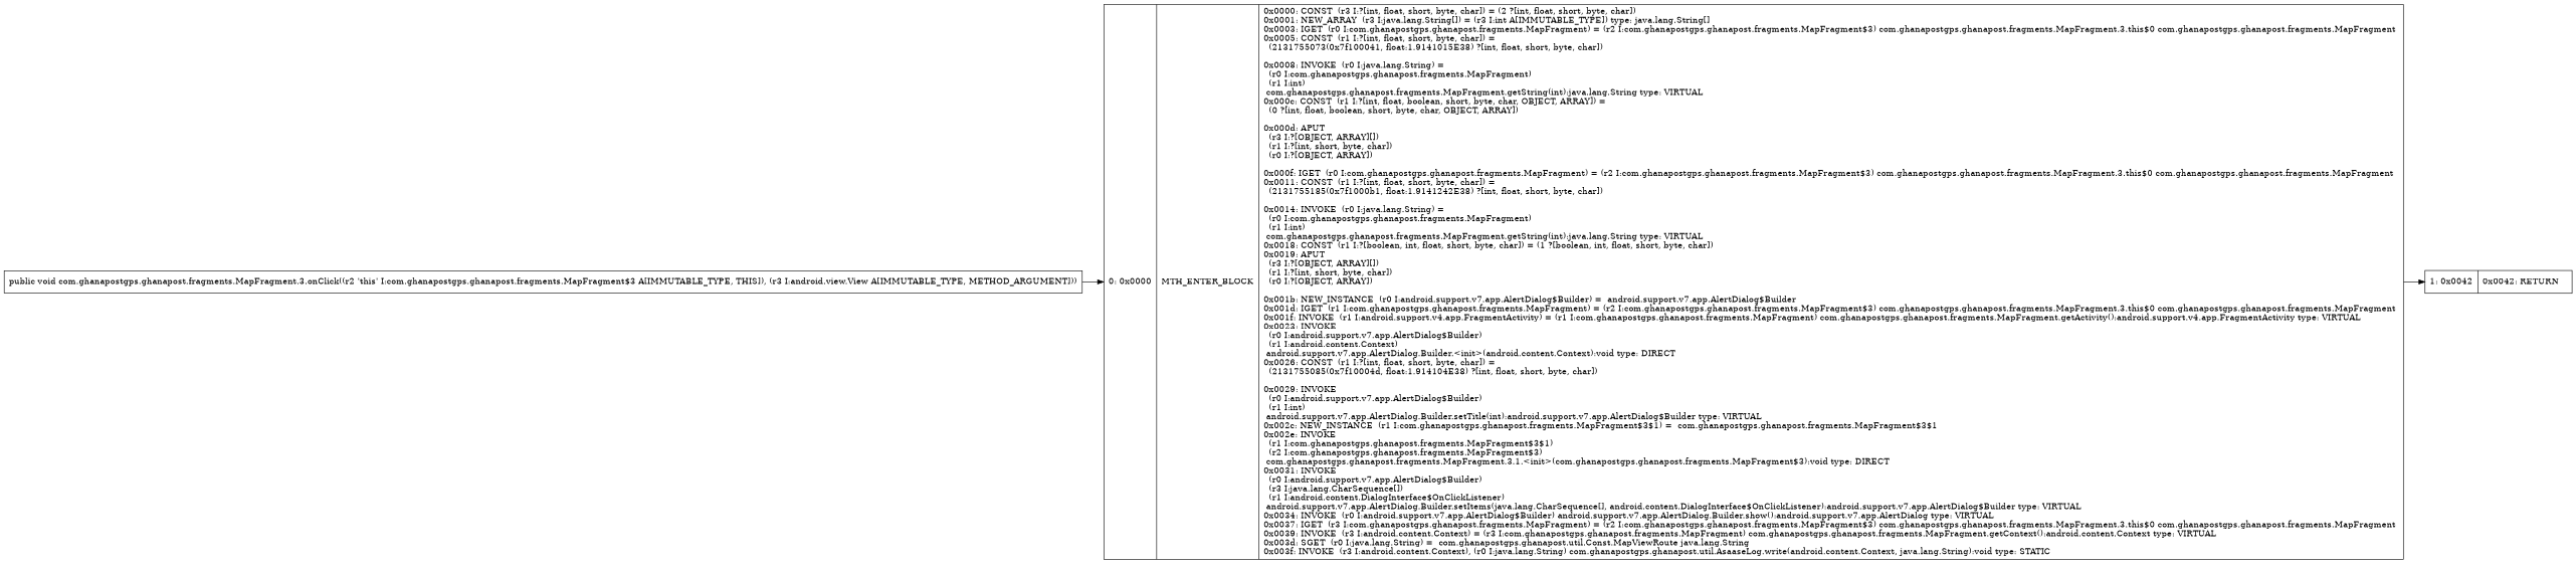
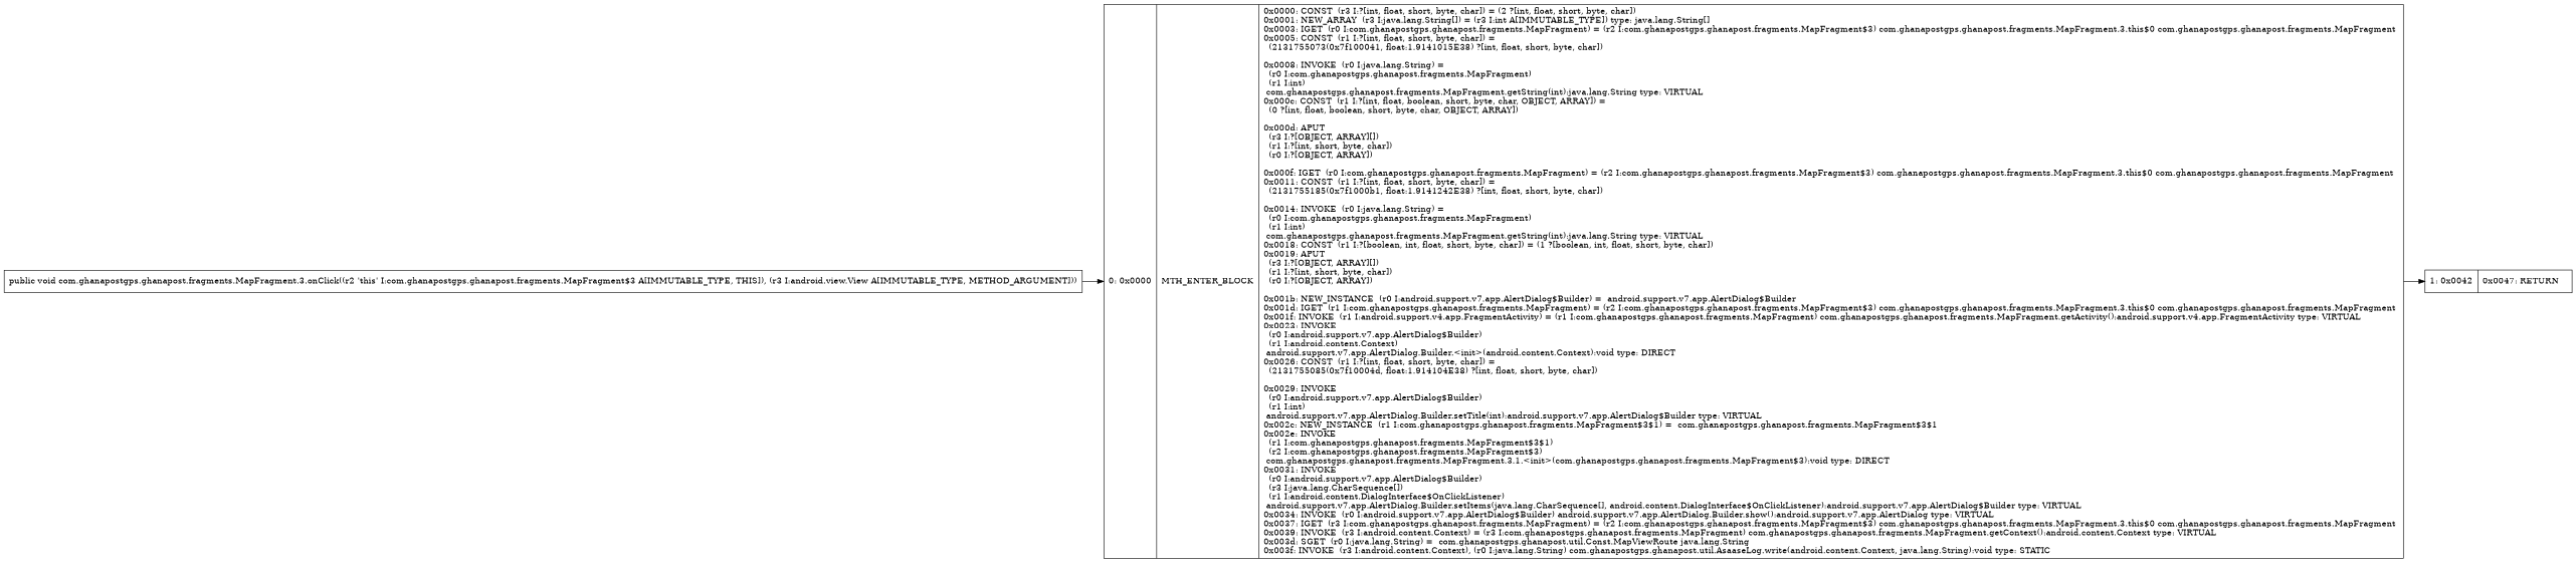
  digraph {
    rankdir=LR
    node [shape=record]
    n1 [label="{0\:\ 0x0000|MTH_ENTER_BLOCK\l|0x0000: CONST  (r3 I:?[int, float, short, byte, char]) = (2 ?[int, float, short, byte, char]) \l0x0001: NEW_ARRAY  (r3 I:java.lang.String[]) = (r3 I:int A[IMMUTABLE_TYPE]) type: java.lang.String[] \l0x0003: IGET  (r0 I:com.ghanapostgps.ghanapost.fragments.MapFragment) = (r2 I:com.ghanapostgps.ghanapost.fragments.MapFragment$3) com.ghanapostgps.ghanapost.fragments.MapFragment.3.this$0 com.ghanapostgps.ghanapost.fragments.MapFragment \l0x0005: CONST  (r1 I:?[int, float, short, byte, char]) = \l  (2131755073(0x7f100041, float:1.9141015E38) ?[int, float, short, byte, char])\l \l0x0008: INVOKE  (r0 I:java.lang.String) = \l  (r0 I:com.ghanapostgps.ghanapost.fragments.MapFragment)\l  (r1 I:int)\l com.ghanapostgps.ghanapost.fragments.MapFragment.getString(int):java.lang.String type: VIRTUAL \l0x000c: CONST  (r1 I:?[int, float, boolean, short, byte, char, OBJECT, ARRAY]) = \l  (0 ?[int, float, boolean, short, byte, char, OBJECT, ARRAY])\l \l0x000d: APUT  \l  (r3 I:?[OBJECT, ARRAY][])\l  (r1 I:?[int, short, byte, char])\l  (r0 I:?[OBJECT, ARRAY])\l \l0x000f: IGET  (r0 I:com.ghanapostgps.ghanapost.fragments.MapFragment) = (r2 I:com.ghanapostgps.ghanapost.fragments.MapFragment$3) com.ghanapostgps.ghanapost.fragments.MapFragment.3.this$0 com.ghanapostgps.ghanapost.fragments.MapFragment \l0x0011: CONST  (r1 I:?[int, float, short, byte, char]) = \l  (2131755185(0x7f1000b1, float:1.9141242E38) ?[int, float, short, byte, char])\l \l0x0014: INVOKE  (r0 I:java.lang.String) = \l  (r0 I:com.ghanapostgps.ghanapost.fragments.MapFragment)\l  (r1 I:int)\l com.ghanapostgps.ghanapost.fragments.MapFragment.getString(int):java.lang.String type: VIRTUAL \l0x0018: CONST  (r1 I:?[boolean, int, float, short, byte, char]) = (1 ?[boolean, int, float, short, byte, char]) \l0x0019: APUT  \l  (r3 I:?[OBJECT, ARRAY][])\l  (r1 I:?[int, short, byte, char])\l  (r0 I:?[OBJECT, ARRAY])\l \l0x001b: NEW_INSTANCE  (r0 I:android.support.v7.app.AlertDialog$Builder) =  android.support.v7.app.AlertDialog$Builder \l0x001d: IGET  (r1 I:com.ghanapostgps.ghanapost.fragments.MapFragment) = (r2 I:com.ghanapostgps.ghanapost.fragments.MapFragment$3) com.ghanapostgps.ghanapost.fragments.MapFragment.3.this$0 com.ghanapostgps.ghanapost.fragments.MapFragment \l0x001f: INVOKE  (r1 I:android.support.v4.app.FragmentActivity) = (r1 I:com.ghanapostgps.ghanapost.fragments.MapFragment) com.ghanapostgps.ghanapost.fragments.MapFragment.getActivity():android.support.v4.app.FragmentActivity type: VIRTUAL \l0x0023: INVOKE  \l  (r0 I:android.support.v7.app.AlertDialog$Builder)\l  (r1 I:android.content.Context)\l android.support.v7.app.AlertDialog.Builder.\<init\>(android.content.Context):void type: DIRECT \l0x0026: CONST  (r1 I:?[int, float, short, byte, char]) = \l  (2131755085(0x7f10004d, float:1.914104E38) ?[int, float, short, byte, char])\l \l0x0029: INVOKE  \l  (r0 I:android.support.v7.app.AlertDialog$Builder)\l  (r1 I:int)\l android.support.v7.app.AlertDialog.Builder.setTitle(int):android.support.v7.app.AlertDialog$Builder type: VIRTUAL \l0x002c: NEW_INSTANCE  (r1 I:com.ghanapostgps.ghanapost.fragments.MapFragment$3$1) =  com.ghanapostgps.ghanapost.fragments.MapFragment$3$1 \l0x002e: INVOKE  \l  (r1 I:com.ghanapostgps.ghanapost.fragments.MapFragment$3$1)\l  (r2 I:com.ghanapostgps.ghanapost.fragments.MapFragment$3)\l com.ghanapostgps.ghanapost.fragments.MapFragment.3.1.\<init\>(com.ghanapostgps.ghanapost.fragments.MapFragment$3):void type: DIRECT \l0x0031: INVOKE  \l  (r0 I:android.support.v7.app.AlertDialog$Builder)\l  (r3 I:java.lang.CharSequence[])\l  (r1 I:android.content.DialogInterface$OnClickListener)\l android.support.v7.app.AlertDialog.Builder.setItems(java.lang.CharSequence[], android.content.DialogInterface$OnClickListener):android.support.v7.app.AlertDialog$Builder type: VIRTUAL \l0x0034: INVOKE  (r0 I:android.support.v7.app.AlertDialog$Builder) android.support.v7.app.AlertDialog.Builder.show():android.support.v7.app.AlertDialog type: VIRTUAL \l0x0037: IGET  (r3 I:com.ghanapostgps.ghanapost.fragments.MapFragment) = (r2 I:com.ghanapostgps.ghanapost.fragments.MapFragment$3) com.ghanapostgps.ghanapost.fragments.MapFragment.3.this$0 com.ghanapostgps.ghanapost.fragments.MapFragment \l0x0039: INVOKE  (r3 I:android.content.Context) = (r3 I:com.ghanapostgps.ghanapost.fragments.MapFragment) com.ghanapostgps.ghanapost.fragments.MapFragment.getContext():android.content.Context type: VIRTUAL \l0x003d: SGET  (r0 I:java.lang.String) =  com.ghanapostgps.ghanapost.util.Const.MapViewRoute java.lang.String \l0x003f: INVOKE  (r3 I:android.content.Context), (r0 I:java.lang.String) com.ghanapostgps.ghanapost.util.AsaaseLog.write(android.content.Context, java.lang.String):void type: STATIC \l}"]
-   n2 [label="{1\:\ 0x0042|0x0042: RETURN   \l}"]
+   n2 [label="{1\:\ 0x0042|0x0047: RETURN   \l}"]
    n3 [label="{public void com.ghanapostgps.ghanapost.fragments.MapFragment.3.onClick((r2 'this' I:com.ghanapostgps.ghanapost.fragments.MapFragment$3 A[IMMUTABLE_TYPE, THIS]), (r3 I:android.view.View A[IMMUTABLE_TYPE, METHOD_ARGUMENT])) }"]
    n1 -> n2
    n3 -> n1
  }
